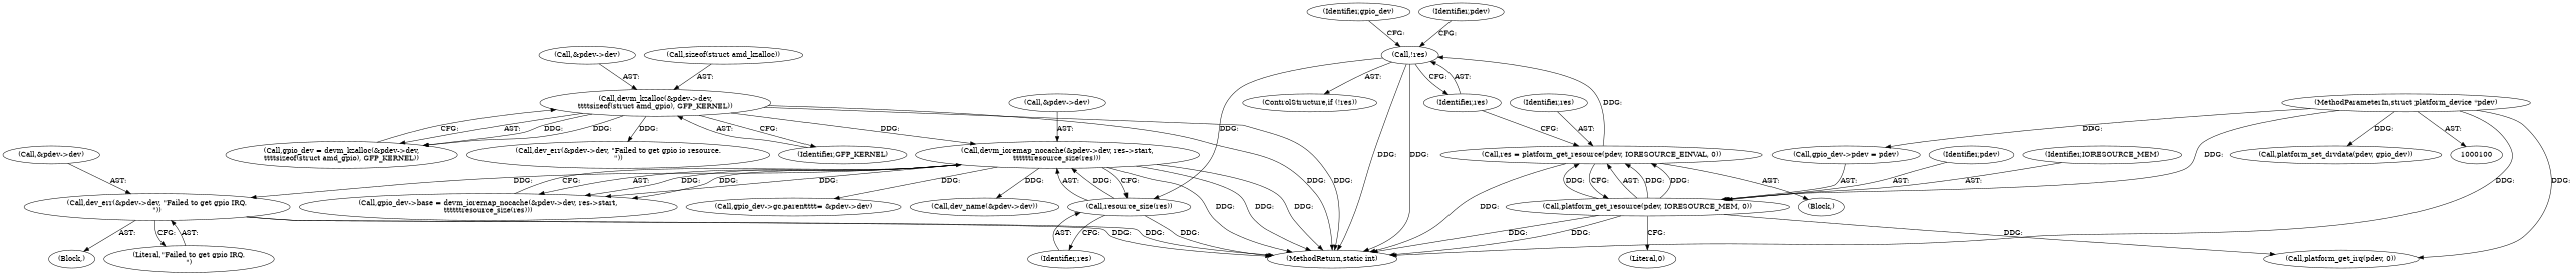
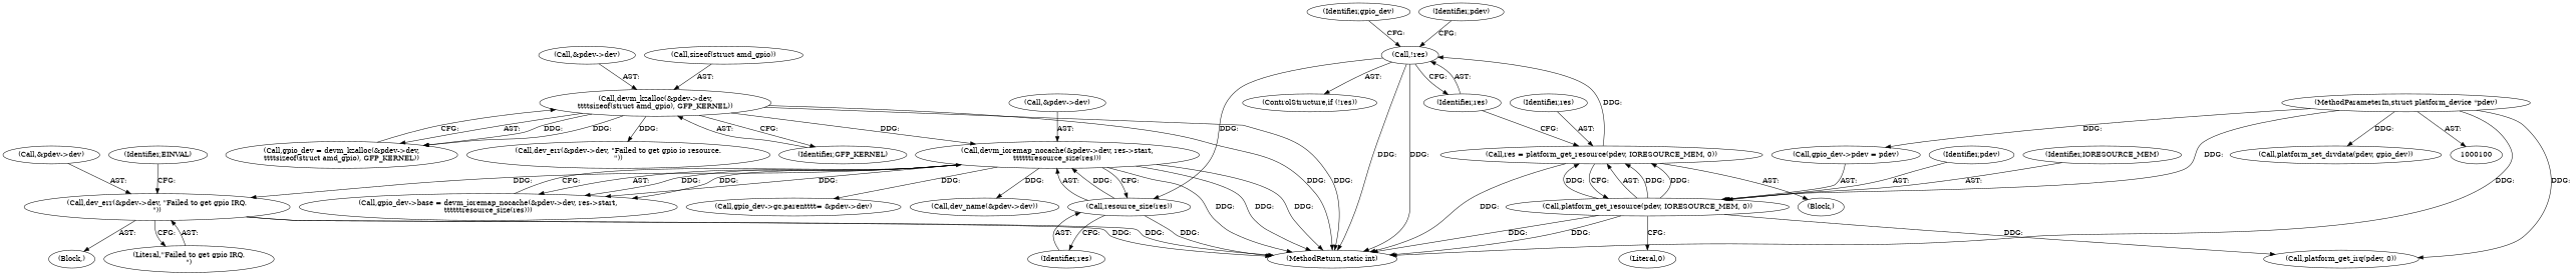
  digraph {
    n1 [label="(Call,dev_err(&pdev->dev, \"Failed to get gpio IRQ.\n\"))"]
    n2 [label="(MethodReturn,static int)"]
    n3 [label="(Literal,\"Failed to get gpio IRQ.\n\")"]
    n4 [label="(Block,)"]
    n5 [label="(Call,devm_ioremap_nocache(&pdev->dev, res->start,\n\t\t\t\t\t\tresource_size(res)))"]
    n6 [label="(Call,resource_size(res))"]
    n7 [label="(Call,gpio_dev->base = devm_ioremap_nocache(&pdev->dev, res->start,\n\t\t\t\t\t\tresource_size(res)))"]
    n8 [label="(Call,gpio_dev->gc.parent\t\t\t= &pdev->dev)"]
    n9 [label="(Call,dev_name(&pdev->dev))"]
    n10 [label="(Identifier,res)"]
    n11 [label="(Call,devm_kzalloc(&pdev->dev,\n\t\t\t\tsizeof(struct amd_gpio), GFP_KERNEL))"]
    n12 [label="(Call,dev_err(&pdev->dev, \"Failed to get gpio io resource.\n\"))"]
    n13 [label="(Identifier,GFP_KERNEL)"]
    n14 [label="(Call,gpio_dev = devm_kzalloc(&pdev->dev,\n\t\t\t\tsizeof(struct amd_gpio), GFP_KERNEL))"]
    n15 [label="(Call,!res)"]
    n16 [label="(ControlStructure,if (!res))"]
    n17 [label="(Identifier,res)"]
-   n18 [label="(Call,res = platform_get_resource(pdev, IORESOURCE_EINVAL, 0))"]
+   n18 [label="(Call,res = platform_get_resource(pdev, IORESOURCE_MEM, 0))"]
    n19 [label="(Call,platform_get_resource(pdev, IORESOURCE_MEM, 0))"]
    n20 [label="(Block,)"]
    n21 [label="(Call,platform_get_irq(pdev, 0))"]
    n22 [label="(Literal,0)"]
    n23 [label="(MethodParameterIn,struct platform_device *pdev)"]
    n24 [label="(Call,platform_set_drvdata(pdev, gpio_dev))"]
    n25 [label="(Call,gpio_dev->pdev = pdev)"]
    1000100
    n27 [label="(Identifier,gpio_dev)"]
+   n28 [label="(Identifier,EINVAL)"]
    n29 [label="(Identifier,res)"]
    n30 [label="(Call,&pdev->dev)"]
    n31 [label="(Call,&pdev->dev)"]
    n32 [label="(Call,&pdev->dev)"]
    n33 [label="(Identifier,pdev)"]
    n34 [label="(Identifier,IORESOURCE_MEM)"]
-   n35 [label="(Call,sizeof(struct amd_kzalloc))"]
+   n35 [label="(Call,sizeof(struct amd_gpio))"]
    n36 [label="(Identifier,pdev)"]
    n1 -> n2 [label="DDG: "]
    n1 -> n2 [label="DDG: "]
    n1 -> n3 [label="CFG: "]
    n1 -> n4 [label="AST: "]
    n3 -> n1 [label="AST: "]
    n5 -> n1 [label="DDG: "]
    n5 -> n2 [label="DDG: "]
    n5 -> n2 [label="DDG: "]
    n5 -> n2 [label="DDG: "]
    n5 -> n6 [label="CFG: "]
    n5 -> n7 [label="AST: "]
    n5 -> n7 [label="DDG: "]
    n5 -> n7 [label="DDG: "]
    n5 -> n7 [label="DDG: "]
    n5 -> n8 [label="DDG: "]
    n5 -> n9 [label="DDG: "]
    n6 -> n2 [label="DDG: "]
    n6 -> n5 [label="AST: "]
    n6 -> n5 [label="DDG: "]
    n6 -> n10 [label="CFG: "]
    n7 -> n5 [label="CFG: "]
    n10 -> n6 [label="AST: "]
    n11 -> n2 [label="DDG: "]
    n11 -> n2 [label="DDG: "]
    n11 -> n5 [label="DDG: "]
    n11 -> n12 [label="DDG: "]
    n11 -> n13 [label="CFG: "]
    n11 -> n14 [label="AST: "]
    n11 -> n14 [label="DDG: "]
    n11 -> n14 [label="DDG: "]
    n13 -> n11 [label="AST: "]
    n14 -> n11 [label="CFG: "]
    n15 -> n2 [label="DDG: "]
    n15 -> n2 [label="DDG: "]
    n15 -> n6 [label="DDG: "]
    n15 -> n16 [label="AST: "]
    n15 -> n17 [label="CFG: "]
    n17 -> n15 [label="AST: "]
    n17 -> n18 [label="CFG: "]
    n18 -> n2 [label="DDG: "]
    n18 -> n15 [label="DDG: "]
    n18 -> n19 [label="CFG: "]
    n18 -> n20 [label="AST: "]
    n19 -> n2 [label="DDG: "]
    n19 -> n2 [label="DDG: "]
    n19 -> n18 [label="AST: "]
    n19 -> n18 [label="DDG: "]
    n19 -> n18 [label="DDG: "]
    n19 -> n18 [label="DDG: "]
    n19 -> n21 [label="DDG: "]
    n19 -> n22 [label="CFG: "]
    n23 -> n2 [label="DDG: "]
    n23 -> n19 [label="DDG: "]
    n23 -> n21 [label="DDG: "]
    n23 -> n24 [label="DDG: "]
    n23 -> n25 [label="DDG: "]
    n23 -> 1000100 [label="AST: "]
    n25 -> n19 [label="AST: "]
    n27 -> n15 [label="CFG: "]
+   n28 -> n1 [label="CFG: "]
    n29 -> n18 [label="AST: "]
    n30 -> n5 [label="AST: "]
    n31 -> n1 [label="AST: "]
    n32 -> n11 [label="AST: "]
    n33 -> n19 [label="AST: "]
    n34 -> n19 [label="AST: "]
    n35 -> n11 [label="AST: "]
    n36 -> n15 [label="CFG: "]
  }
